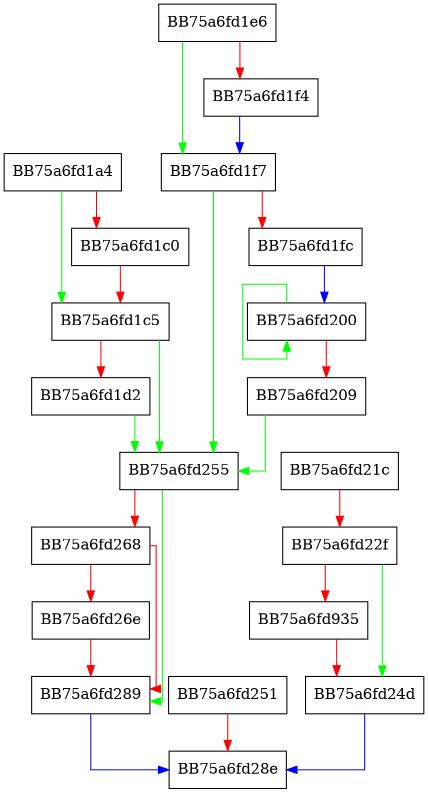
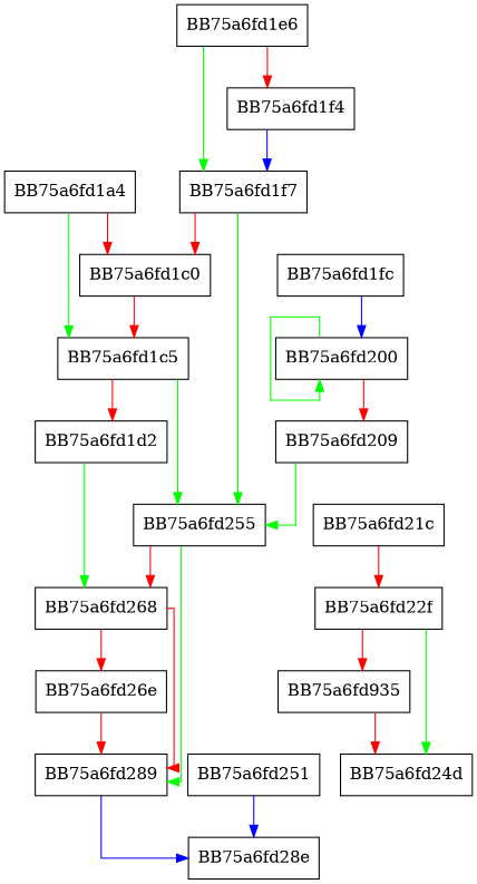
  digraph {
    splines=ortho
    node [shape=box]
    edge [color=red]
    BB75a6fd1a4
    BB75a6fd1c5
    BB75a6fd1c0
    BB75a6fd255
    BB75a6fd1d2
    BB75a6fd289
    BB75a6fd268
    BB75a6fd28e
    BB75a6fd26e
    BB75a6fd1e6
    BB75a6fd1f7
    BB75a6fd1f4
    BB75a6fd1fc
    BB75a6fd200
    BB75a6fd209
    BB75a6fd251
    BB75a6fd21c
    BB75a6fd22f
    BB75a6fd24d
    n20 [label=BB75a6fd935]
    BB75a6fd1a4 -> BB75a6fd1c5 [color=green]
    BB75a6fd1a4 -> BB75a6fd1c0
    BB75a6fd1c5 -> BB75a6fd255 [color=green]
    BB75a6fd1c5 -> BB75a6fd1d2
    BB75a6fd1c0 -> BB75a6fd1c5
    BB75a6fd255 -> BB75a6fd289 [color=green]
    BB75a6fd255 -> BB75a6fd268
-   BB75a6fd1d2 -> BB75a6fd255 [color=green]
+   BB75a6fd1d2 -> BB75a6fd268 [color=green]
    BB75a6fd289 -> BB75a6fd28e [color=blue]
    BB75a6fd268 -> BB75a6fd289
    BB75a6fd268 -> BB75a6fd26e
    BB75a6fd26e -> BB75a6fd289
    BB75a6fd1e6 -> BB75a6fd1f7 [color=green]
    BB75a6fd1e6 -> BB75a6fd1f4
    BB75a6fd1f7 -> BB75a6fd255 [color=green]
-   BB75a6fd1f7 -> BB75a6fd1fc
+   BB75a6fd1f7 -> BB75a6fd1c0
    BB75a6fd1f4 -> BB75a6fd1f7 [color=blue]
    BB75a6fd1fc -> BB75a6fd200 [color=blue]
    BB75a6fd200 -> BB75a6fd200 [color=green]
    BB75a6fd200 -> BB75a6fd209
    BB75a6fd209 -> BB75a6fd255 [color=green]
-   BB75a6fd251 -> BB75a6fd28e
+   BB75a6fd251 -> BB75a6fd28e [color=blue]
    BB75a6fd21c -> BB75a6fd22f
    BB75a6fd22f -> BB75a6fd24d [color=green]
    BB75a6fd22f -> n20
-   BB75a6fd24d -> BB75a6fd28e [color=blue]
    n20 -> BB75a6fd24d
  }
